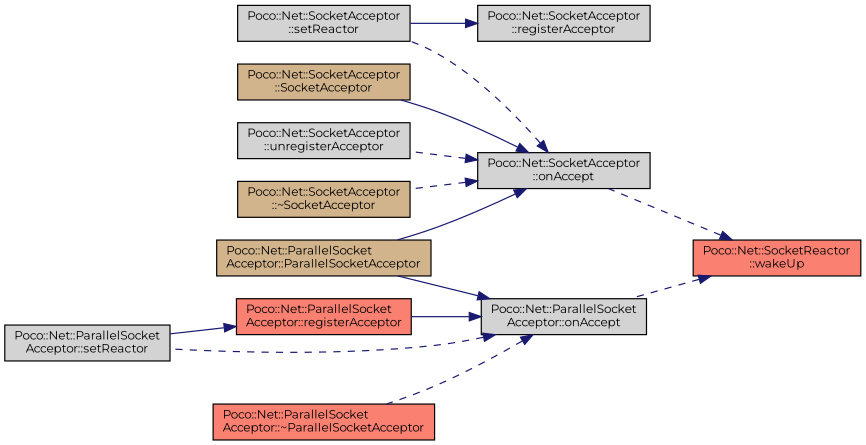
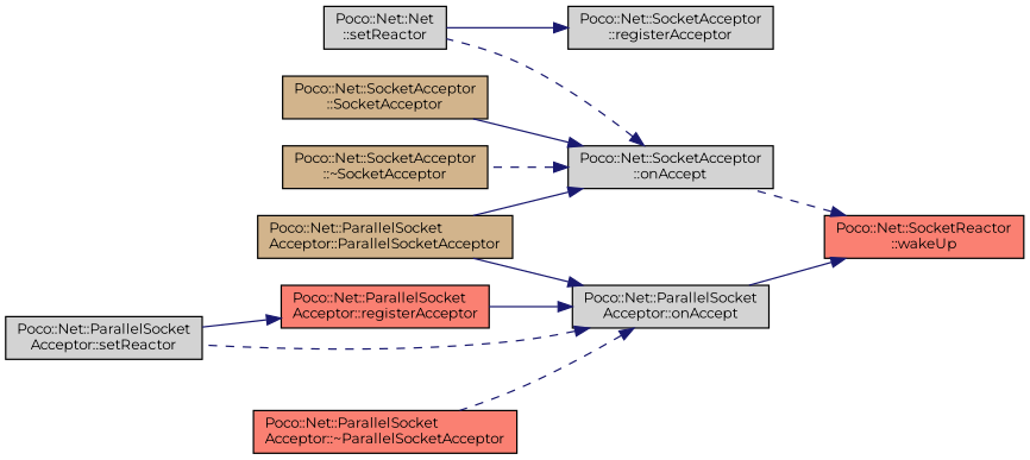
  digraph {
    fontname=Montserrat
    rankdir=RL
    node [color=black fillcolor=lightgrey fontname=Montserrat fontsize=10 shape=record style=filled]
    edge [color=midnightblue dir=back fontname=Montserrat fontsize=10 labelfontname=Helvetica labelfontsize=10 style=dashed]
    n1 [fillcolor=salmon fontcolor=black height=0.2 label="Poco::Net::SocketReactor\l::wakeUp" width=0.4]
    n2 [height=0.2 label="Poco::Net::SocketAcceptor\l::onAccept" width=0.4]
    n3 [height=0.2 label="Poco::Net::ParallelSocket\lAcceptor::onAccept" width=0.4]
-   n4 [height=0.2 label="Poco::Net::SocketAcceptor\l::setReactor" width=0.4]
+   n4 [height=0.2 label="Poco::Net::Net\l::setReactor" width=0.4]
    n5 [fillcolor=tan height=0.2 label="Poco::Net::SocketAcceptor\l::SocketAcceptor" width=0.4]
-   n6 [height=0.2 label="Poco::Net::SocketAcceptor\l::unregisterAcceptor" width=0.4]
    n7 [fillcolor=tan height=0.2 label="Poco::Net::SocketAcceptor\l::~SocketAcceptor" width=0.4]
    n8 [fillcolor=tan height=0.2 label="Poco::Net::ParallelSocket\lAcceptor::ParallelSocketAcceptor" width=0.4]
    n9 [fillcolor=salmon height=0.2 label="Poco::Net::ParallelSocket\lAcceptor::registerAcceptor" width=0.4]
    n10 [height=0.2 label="Poco::Net::ParallelSocket\lAcceptor::setReactor" width=0.4]
    n11 [fillcolor=salmon height=0.2 label="Poco::Net::ParallelSocket\lAcceptor::~ParallelSocketAcceptor" width=0.4]
    n12 [height=0.2 label="Poco::Net::SocketAcceptor\l::registerAcceptor" width=0.4]
    n1 -> n2
-   n1 -> n3
+   n1 -> n3 [style=solid]
    n2 -> n4
    n2 -> n5 [style=solid]
-   n2 -> n6
    n2 -> n7
    n2 -> n8 [style=solid]
    n3 -> n8 [style=solid]
    n3 -> n9 [style=solid]
    n3 -> n10
    n3 -> n11
    n9 -> n10 [style=solid]
    n12 -> n4 [style=solid]
  }
